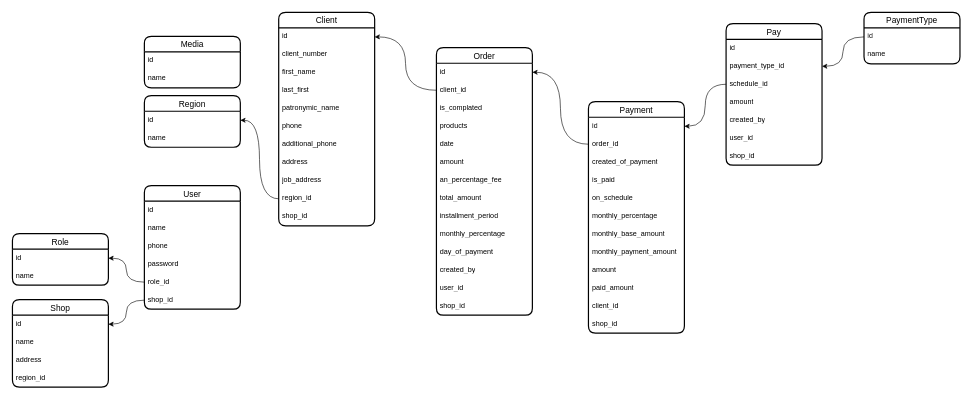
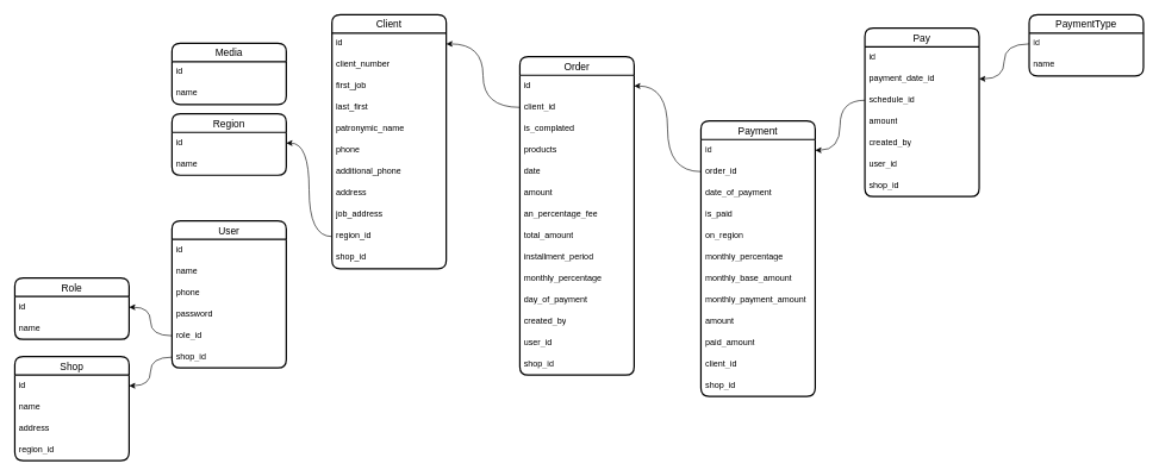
  <mxCell id="0" />
  <mxCell id="1" parent="0" />
  <mxCell id="2" value="User" style="swimlane;fontStyle=0;childLayout=stackLayout;horizontal=1;startSize=26;horizontalStack=0;resizeParent=1;resizeParentMax=0;resizeLast=0;collapsible=1;marginBottom=0;align=center;fontSize=14;strokeWidth=2;rounded=1;shadow=0;glass=0;swimlaneLine=1;" parent="1" vertex="1"><mxGeometry x="240" y="309" width="160" height="206" as="geometry" /></mxCell>
  <mxCell id="3" value="id" style="text;strokeColor=none;fillColor=none;spacingLeft=4;spacingRight=4;overflow=hidden;rotatable=0;points=[[0,0.5],[1,0.5]];portConstraint=eastwest;fontSize=12;whiteSpace=wrap;html=1;" parent="2" vertex="1"><mxGeometry y="26" width="160" height="30" as="geometry" /></mxCell>
  <mxCell id="4" value="name" style="text;strokeColor=none;fillColor=none;spacingLeft=4;spacingRight=4;overflow=hidden;rotatable=0;points=[[0,0.5],[1,0.5]];portConstraint=eastwest;fontSize=12;whiteSpace=wrap;html=1;" parent="2" vertex="1"><mxGeometry y="56" width="160" height="30" as="geometry" /></mxCell>
  <mxCell id="5" value="phone" style="text;strokeColor=none;fillColor=none;spacingLeft=4;spacingRight=4;overflow=hidden;rotatable=0;points=[[0,0.5],[1,0.5]];portConstraint=eastwest;fontSize=12;whiteSpace=wrap;html=1;" parent="2" vertex="1"><mxGeometry y="86" width="160" height="30" as="geometry" /></mxCell>
  <mxCell id="6" value="password" style="text;strokeColor=none;fillColor=none;spacingLeft=4;spacingRight=4;overflow=hidden;rotatable=0;points=[[0,0.5],[1,0.5]];portConstraint=eastwest;fontSize=12;whiteSpace=wrap;html=1;" parent="2" vertex="1"><mxGeometry y="116" width="160" height="30" as="geometry" /></mxCell>
  <mxCell id="7" value="role_id" style="text;strokeColor=none;fillColor=none;spacingLeft=4;spacingRight=4;overflow=hidden;rotatable=0;points=[[0,0.5],[1,0.5]];portConstraint=eastwest;fontSize=12;whiteSpace=wrap;html=1;" parent="2" vertex="1"><mxGeometry y="146" width="160" height="30" as="geometry" /></mxCell>
  <mxCell id="8" value="shop_id" style="text;strokeColor=none;fillColor=none;spacingLeft=4;spacingRight=4;overflow=hidden;rotatable=0;points=[[0,0.5],[1,0.5]];portConstraint=eastwest;fontSize=12;whiteSpace=wrap;html=1;" parent="2" vertex="1"><mxGeometry y="176" width="160" height="30" as="geometry" /></mxCell>
  <mxCell id="9" value="Order" style="swimlane;fontStyle=0;childLayout=stackLayout;horizontal=1;startSize=26;horizontalStack=0;resizeParent=1;resizeParentMax=0;resizeLast=0;collapsible=1;marginBottom=0;align=center;fontSize=14;strokeWidth=2;rounded=1;shadow=0;glass=0;swimlaneLine=1;" parent="1" vertex="1"><mxGeometry x="727" y="79" width="160" height="446" as="geometry" /></mxCell>
  <mxCell id="10" value="id" style="text;strokeColor=none;fillColor=none;spacingLeft=4;spacingRight=4;overflow=hidden;rotatable=0;points=[[0,0.5],[1,0.5]];portConstraint=eastwest;fontSize=12;whiteSpace=wrap;html=1;" parent="9" vertex="1"><mxGeometry y="26" width="160" height="30" as="geometry" /></mxCell>
  <mxCell id="11" value="client_id" style="text;strokeColor=none;fillColor=none;spacingLeft=4;spacingRight=4;overflow=hidden;rotatable=0;points=[[0,0.5],[1,0.5]];portConstraint=eastwest;fontSize=12;whiteSpace=wrap;html=1;" parent="9" vertex="1"><mxGeometry y="56" width="160" height="30" as="geometry" /></mxCell>
  <mxCell id="12" value="is_complated" style="text;strokeColor=none;fillColor=none;spacingLeft=4;spacingRight=4;overflow=hidden;rotatable=0;points=[[0,0.5],[1,0.5]];portConstraint=eastwest;fontSize=12;whiteSpace=wrap;html=1;" parent="9" vertex="1"><mxGeometry y="86" width="160" height="30" as="geometry" /></mxCell>
  <mxCell id="13" value="products" style="text;strokeColor=none;fillColor=none;spacingLeft=4;spacingRight=4;overflow=hidden;rotatable=0;points=[[0,0.5],[1,0.5]];portConstraint=eastwest;fontSize=12;whiteSpace=wrap;html=1;" parent="9" vertex="1"><mxGeometry y="116" width="160" height="30" as="geometry" /></mxCell>
  <mxCell id="14" value="date" style="text;strokeColor=none;fillColor=none;spacingLeft=4;spacingRight=4;overflow=hidden;rotatable=0;points=[[0,0.5],[1,0.5]];portConstraint=eastwest;fontSize=12;whiteSpace=wrap;html=1;" parent="9" vertex="1"><mxGeometry y="146" width="160" height="30" as="geometry" /></mxCell>
  <mxCell id="15" value="amount" style="text;strokeColor=none;fillColor=none;spacingLeft=4;spacingRight=4;overflow=hidden;rotatable=0;points=[[0,0.5],[1,0.5]];portConstraint=eastwest;fontSize=12;whiteSpace=wrap;html=1;" parent="9" vertex="1"><mxGeometry y="176" width="160" height="30" as="geometry" /></mxCell>
  <mxCell id="16" value="an_percentage_fee" style="text;strokeColor=none;fillColor=none;spacingLeft=4;spacingRight=4;overflow=hidden;rotatable=0;points=[[0,0.5],[1,0.5]];portConstraint=eastwest;fontSize=12;whiteSpace=wrap;html=1;" parent="9" vertex="1"><mxGeometry y="206" width="160" height="30" as="geometry" /></mxCell>
  <mxCell id="17" value="total_amount" style="text;strokeColor=none;fillColor=none;spacingLeft=4;spacingRight=4;overflow=hidden;rotatable=0;points=[[0,0.5],[1,0.5]];portConstraint=eastwest;fontSize=12;whiteSpace=wrap;html=1;" parent="9" vertex="1"><mxGeometry y="236" width="160" height="30" as="geometry" /></mxCell>
  <mxCell id="18" value="installment_period" style="text;strokeColor=none;fillColor=none;spacingLeft=4;spacingRight=4;overflow=hidden;rotatable=0;points=[[0,0.5],[1,0.5]];portConstraint=eastwest;fontSize=12;whiteSpace=wrap;html=1;" parent="9" vertex="1"><mxGeometry y="266" width="160" height="30" as="geometry" /></mxCell>
  <mxCell id="19" value="monthly_percentage" style="text;strokeColor=none;fillColor=none;spacingLeft=4;spacingRight=4;overflow=hidden;rotatable=0;points=[[0,0.5],[1,0.5]];portConstraint=eastwest;fontSize=12;whiteSpace=wrap;html=1;" parent="9" vertex="1"><mxGeometry y="296" width="160" height="30" as="geometry" /></mxCell>
  <mxCell id="20" value="day_of_payment" style="text;strokeColor=none;fillColor=none;spacingLeft=4;spacingRight=4;overflow=hidden;rotatable=0;points=[[0,0.5],[1,0.5]];portConstraint=eastwest;fontSize=12;whiteSpace=wrap;html=1;" parent="9" vertex="1"><mxGeometry y="326" width="160" height="30" as="geometry" /></mxCell>
  <mxCell id="21" value="created_by" style="text;strokeColor=none;fillColor=none;spacingLeft=4;spacingRight=4;overflow=hidden;rotatable=0;points=[[0,0.5],[1,0.5]];portConstraint=eastwest;fontSize=12;whiteSpace=wrap;html=1;" parent="9" vertex="1"><mxGeometry y="356" width="160" height="30" as="geometry" /></mxCell>
  <mxCell id="22" value="user_id" style="text;strokeColor=none;fillColor=none;spacingLeft=4;spacingRight=4;overflow=hidden;rotatable=0;points=[[0,0.5],[1,0.5]];portConstraint=eastwest;fontSize=12;whiteSpace=wrap;html=1;" parent="9" vertex="1"><mxGeometry y="386" width="160" height="30" as="geometry" /></mxCell>
  <mxCell id="23" value="shop_id" style="text;strokeColor=none;fillColor=none;spacingLeft=4;spacingRight=4;overflow=hidden;rotatable=0;points=[[0,0.5],[1,0.5]];portConstraint=eastwest;fontSize=12;whiteSpace=wrap;html=1;" parent="9" vertex="1"><mxGeometry y="416" width="160" height="30" as="geometry" /></mxCell>
  <mxCell id="24" value="Role" style="swimlane;fontStyle=0;childLayout=stackLayout;horizontal=1;startSize=26;horizontalStack=0;resizeParent=1;resizeParentMax=0;resizeLast=0;collapsible=1;marginBottom=0;align=center;fontSize=14;strokeWidth=2;rounded=1;shadow=0;glass=0;swimlaneLine=1;" parent="1" vertex="1"><mxGeometry x="20" y="389" width="160" height="86" as="geometry" /></mxCell>
  <mxCell id="25" value="id" style="text;strokeColor=none;fillColor=none;spacingLeft=4;spacingRight=4;overflow=hidden;rotatable=0;points=[[0,0.5],[1,0.5]];portConstraint=eastwest;fontSize=12;whiteSpace=wrap;html=1;" parent="24" vertex="1"><mxGeometry y="26" width="160" height="30" as="geometry" /></mxCell>
  <mxCell id="26" value="name" style="text;strokeColor=none;fillColor=none;spacingLeft=4;spacingRight=4;overflow=hidden;rotatable=0;points=[[0,0.5],[1,0.5]];portConstraint=eastwest;fontSize=12;whiteSpace=wrap;html=1;" parent="24" vertex="1"><mxGeometry y="56" width="160" height="30" as="geometry" /></mxCell>
  <mxCell id="27" value="Client" style="swimlane;fontStyle=0;childLayout=stackLayout;horizontal=1;startSize=26;horizontalStack=0;resizeParent=1;resizeParentMax=0;resizeLast=0;collapsible=1;marginBottom=0;align=center;fontSize=14;strokeWidth=2;rounded=1;shadow=0;glass=0;swimlaneLine=1;" parent="1" vertex="1"><mxGeometry x="464" y="20" width="160" height="356" as="geometry" /></mxCell>
  <mxCell id="28" value="id" style="text;strokeColor=none;fillColor=none;spacingLeft=4;spacingRight=4;overflow=hidden;rotatable=0;points=[[0,0.5],[1,0.5]];portConstraint=eastwest;fontSize=12;whiteSpace=wrap;html=1;" parent="27" vertex="1"><mxGeometry y="26" width="160" height="30" as="geometry" /></mxCell>
  <mxCell id="29" value="client_number" style="text;strokeColor=none;fillColor=none;spacingLeft=4;spacingRight=4;overflow=hidden;rotatable=0;points=[[0,0.5],[1,0.5]];portConstraint=eastwest;fontSize=12;whiteSpace=wrap;html=1;" parent="27" vertex="1"><mxGeometry y="56" width="160" height="30" as="geometry" /></mxCell>
- <mxCell id="30" value="first_name" style="text;strokeColor=none;fillColor=none;spacingLeft=4;spacingRight=4;overflow=hidden;rotatable=0;points=[[0,0.5],[1,0.5]];portConstraint=eastwest;fontSize=12;whiteSpace=wrap;html=1;" parent="27" vertex="1"><mxGeometry y="86" width="160" height="30" as="geometry" /></mxCell>
+ <mxCell id="30" value="first_job" style="text;strokeColor=none;fillColor=none;spacingLeft=4;spacingRight=4;overflow=hidden;rotatable=0;points=[[0,0.5],[1,0.5]];portConstraint=eastwest;fontSize=12;whiteSpace=wrap;html=1;" parent="27" vertex="1"><mxGeometry y="86" width="160" height="30" as="geometry" /></mxCell>
  <mxCell id="31" value="last_first" style="text;strokeColor=none;fillColor=none;spacingLeft=4;spacingRight=4;overflow=hidden;rotatable=0;points=[[0,0.5],[1,0.5]];portConstraint=eastwest;fontSize=12;whiteSpace=wrap;html=1;" parent="27" vertex="1"><mxGeometry y="116" width="160" height="30" as="geometry" /></mxCell>
  <mxCell id="32" value="patronymic_name" style="text;strokeColor=none;fillColor=none;spacingLeft=4;spacingRight=4;overflow=hidden;rotatable=0;points=[[0,0.5],[1,0.5]];portConstraint=eastwest;fontSize=12;whiteSpace=wrap;html=1;" parent="27" vertex="1"><mxGeometry y="146" width="160" height="30" as="geometry" /></mxCell>
  <mxCell id="33" value="phone" style="text;strokeColor=none;fillColor=none;spacingLeft=4;spacingRight=4;overflow=hidden;rotatable=0;points=[[0,0.5],[1,0.5]];portConstraint=eastwest;fontSize=12;whiteSpace=wrap;html=1;" parent="27" vertex="1"><mxGeometry y="176" width="160" height="30" as="geometry" /></mxCell>
  <mxCell id="34" value="additional_phone" style="text;strokeColor=none;fillColor=none;spacingLeft=4;spacingRight=4;overflow=hidden;rotatable=0;points=[[0,0.5],[1,0.5]];portConstraint=eastwest;fontSize=12;whiteSpace=wrap;html=1;" parent="27" vertex="1"><mxGeometry y="206" width="160" height="30" as="geometry" /></mxCell>
  <mxCell id="35" value="address" style="text;strokeColor=none;fillColor=none;spacingLeft=4;spacingRight=4;overflow=hidden;rotatable=0;points=[[0,0.5],[1,0.5]];portConstraint=eastwest;fontSize=12;whiteSpace=wrap;html=1;" parent="27" vertex="1"><mxGeometry y="236" width="160" height="30" as="geometry" /></mxCell>
  <mxCell id="36" value="job_address" style="text;strokeColor=none;fillColor=none;spacingLeft=4;spacingRight=4;overflow=hidden;rotatable=0;points=[[0,0.5],[1,0.5]];portConstraint=eastwest;fontSize=12;whiteSpace=wrap;html=1;" parent="27" vertex="1"><mxGeometry y="266" width="160" height="30" as="geometry" /></mxCell>
  <mxCell id="37" value="region_id" style="text;strokeColor=none;fillColor=none;spacingLeft=4;spacingRight=4;overflow=hidden;rotatable=0;points=[[0,0.5],[1,0.5]];portConstraint=eastwest;fontSize=12;whiteSpace=wrap;html=1;" parent="27" vertex="1"><mxGeometry y="296" width="160" height="30" as="geometry" /></mxCell>
  <mxCell id="38" value="shop_id" style="text;strokeColor=none;fillColor=none;spacingLeft=4;spacingRight=4;overflow=hidden;rotatable=0;points=[[0,0.5],[1,0.5]];portConstraint=eastwest;fontSize=12;whiteSpace=wrap;html=1;" parent="27" vertex="1"><mxGeometry y="326" width="160" height="30" as="geometry" /></mxCell>
  <mxCell id="39" value="Media" style="swimlane;fontStyle=0;childLayout=stackLayout;horizontal=1;startSize=26;horizontalStack=0;resizeParent=1;resizeParentMax=0;resizeLast=0;collapsible=1;marginBottom=0;align=center;fontSize=14;strokeWidth=2;rounded=1;shadow=0;glass=0;swimlaneLine=1;" parent="1" vertex="1"><mxGeometry x="240" y="60" width="160" height="86" as="geometry" /></mxCell>
  <mxCell id="40" value="id" style="text;strokeColor=none;fillColor=none;spacingLeft=4;spacingRight=4;overflow=hidden;rotatable=0;points=[[0,0.5],[1,0.5]];portConstraint=eastwest;fontSize=12;whiteSpace=wrap;html=1;" parent="39" vertex="1"><mxGeometry y="26" width="160" height="30" as="geometry" /></mxCell>
  <mxCell id="41" value="name" style="text;strokeColor=none;fillColor=none;spacingLeft=4;spacingRight=4;overflow=hidden;rotatable=0;points=[[0,0.5],[1,0.5]];portConstraint=eastwest;fontSize=12;whiteSpace=wrap;html=1;" parent="39" vertex="1"><mxGeometry y="56" width="160" height="30" as="geometry" /></mxCell>
  <mxCell id="42" style="edgeStyle=orthogonalEdgeStyle;rounded=0;orthogonalLoop=1;jettySize=auto;html=1;entryX=1;entryY=0.5;entryDx=0;entryDy=0;elbow=vertical;curved=1;" parent="1" source="11" target="28" edge="1"><mxGeometry relative="1" as="geometry" /></mxCell>
  <mxCell id="43" value="Payment" style="swimlane;fontStyle=0;childLayout=stackLayout;horizontal=1;startSize=26;horizontalStack=0;resizeParent=1;resizeParentMax=0;resizeLast=0;collapsible=1;marginBottom=0;align=center;fontSize=14;strokeWidth=2;rounded=1;shadow=0;glass=0;swimlaneLine=1;" parent="1" vertex="1"><mxGeometry x="980.5" y="169" width="160" height="386" as="geometry" /></mxCell>
  <mxCell id="44" value="id" style="text;strokeColor=none;fillColor=none;spacingLeft=4;spacingRight=4;overflow=hidden;rotatable=0;points=[[0,0.5],[1,0.5]];portConstraint=eastwest;fontSize=12;whiteSpace=wrap;html=1;" parent="43" vertex="1"><mxGeometry y="26" width="160" height="30" as="geometry" /></mxCell>
  <mxCell id="45" value="order_id" style="text;strokeColor=none;fillColor=none;spacingLeft=4;spacingRight=4;overflow=hidden;rotatable=0;points=[[0,0.5],[1,0.5]];portConstraint=eastwest;fontSize=12;whiteSpace=wrap;html=1;" parent="43" vertex="1"><mxGeometry y="56" width="160" height="30" as="geometry" /></mxCell>
- <mxCell id="46" value="created_of_payment" style="text;strokeColor=none;fillColor=none;spacingLeft=4;spacingRight=4;overflow=hidden;rotatable=0;points=[[0,0.5],[1,0.5]];portConstraint=eastwest;fontSize=12;whiteSpace=wrap;html=1;" parent="43" vertex="1"><mxGeometry y="86" width="160" height="30" as="geometry" /></mxCell>
+ <mxCell id="46" value="date_of_payment" style="text;strokeColor=none;fillColor=none;spacingLeft=4;spacingRight=4;overflow=hidden;rotatable=0;points=[[0,0.5],[1,0.5]];portConstraint=eastwest;fontSize=12;whiteSpace=wrap;html=1;" parent="43" vertex="1"><mxGeometry y="86" width="160" height="30" as="geometry" /></mxCell>
  <mxCell id="47" value="is_paid" style="text;strokeColor=none;fillColor=none;spacingLeft=4;spacingRight=4;overflow=hidden;rotatable=0;points=[[0,0.5],[1,0.5]];portConstraint=eastwest;fontSize=12;whiteSpace=wrap;html=1;" parent="43" vertex="1"><mxGeometry y="116" width="160" height="30" as="geometry" /></mxCell>
- <mxCell id="48" value="on_schedule" style="text;strokeColor=none;fillColor=none;spacingLeft=4;spacingRight=4;overflow=hidden;rotatable=0;points=[[0,0.5],[1,0.5]];portConstraint=eastwest;fontSize=12;whiteSpace=wrap;html=1;" parent="43" vertex="1"><mxGeometry y="146" width="160" height="30" as="geometry" /></mxCell>
+ <mxCell id="48" value="on_region" style="text;strokeColor=none;fillColor=none;spacingLeft=4;spacingRight=4;overflow=hidden;rotatable=0;points=[[0,0.5],[1,0.5]];portConstraint=eastwest;fontSize=12;whiteSpace=wrap;html=1;" parent="43" vertex="1"><mxGeometry y="146" width="160" height="30" as="geometry" /></mxCell>
  <mxCell id="49" value="monthly_percentage" style="text;strokeColor=none;fillColor=none;spacingLeft=4;spacingRight=4;overflow=hidden;rotatable=0;points=[[0,0.5],[1,0.5]];portConstraint=eastwest;fontSize=12;whiteSpace=wrap;html=1;" parent="43" vertex="1"><mxGeometry y="176" width="160" height="30" as="geometry" /></mxCell>
  <mxCell id="50" value="monthly_base_amount" style="text;strokeColor=none;fillColor=none;spacingLeft=4;spacingRight=4;overflow=hidden;rotatable=0;points=[[0,0.5],[1,0.5]];portConstraint=eastwest;fontSize=12;whiteSpace=wrap;html=1;" parent="43" vertex="1"><mxGeometry y="206" width="160" height="30" as="geometry" /></mxCell>
  <mxCell id="51" value="monthly_payment_amount" style="text;strokeColor=none;fillColor=none;spacingLeft=4;spacingRight=4;overflow=hidden;rotatable=0;points=[[0,0.5],[1,0.5]];portConstraint=eastwest;fontSize=12;whiteSpace=wrap;html=1;" parent="43" vertex="1"><mxGeometry y="236" width="160" height="30" as="geometry" /></mxCell>
  <mxCell id="52" value="amount" style="text;strokeColor=none;fillColor=none;spacingLeft=4;spacingRight=4;overflow=hidden;rotatable=0;points=[[0,0.5],[1,0.5]];portConstraint=eastwest;fontSize=12;whiteSpace=wrap;html=1;" parent="43" vertex="1"><mxGeometry y="266" width="160" height="30" as="geometry" /></mxCell>
  <mxCell id="53" value="paid_amount" style="text;strokeColor=none;fillColor=none;spacingLeft=4;spacingRight=4;overflow=hidden;rotatable=0;points=[[0,0.5],[1,0.5]];portConstraint=eastwest;fontSize=12;whiteSpace=wrap;html=1;" parent="43" vertex="1"><mxGeometry y="296" width="160" height="30" as="geometry" /></mxCell>
  <mxCell id="54" value="client_id" style="text;strokeColor=none;fillColor=none;spacingLeft=4;spacingRight=4;overflow=hidden;rotatable=0;points=[[0,0.5],[1,0.5]];portConstraint=eastwest;fontSize=12;whiteSpace=wrap;html=1;" parent="43" vertex="1"><mxGeometry y="326" width="160" height="30" as="geometry" /></mxCell>
  <mxCell id="55" value="shop_id" style="text;strokeColor=none;fillColor=none;spacingLeft=4;spacingRight=4;overflow=hidden;rotatable=0;points=[[0,0.5],[1,0.5]];portConstraint=eastwest;fontSize=12;whiteSpace=wrap;html=1;" parent="43" vertex="1"><mxGeometry y="356" width="160" height="30" as="geometry" /></mxCell>
  <mxCell id="56" style="edgeStyle=orthogonalEdgeStyle;rounded=0;orthogonalLoop=1;jettySize=auto;html=1;entryX=1;entryY=0.5;entryDx=0;entryDy=0;curved=1;" parent="1" source="45" target="10" edge="1"><mxGeometry relative="1" as="geometry" /></mxCell>
  <mxCell id="57" value="PaymentType" style="swimlane;fontStyle=0;childLayout=stackLayout;horizontal=1;startSize=26;horizontalStack=0;resizeParent=1;resizeParentMax=0;resizeLast=0;collapsible=1;marginBottom=0;align=center;fontSize=14;strokeWidth=2;rounded=1;shadow=0;glass=0;swimlaneLine=1;" parent="1" vertex="1"><mxGeometry x="1440" y="20" width="160" height="86" as="geometry" /></mxCell>
  <mxCell id="58" value="id" style="text;strokeColor=none;fillColor=none;spacingLeft=4;spacingRight=4;overflow=hidden;rotatable=0;points=[[0,0.5],[1,0.5]];portConstraint=eastwest;fontSize=12;whiteSpace=wrap;html=1;" parent="57" vertex="1"><mxGeometry y="26" width="160" height="30" as="geometry" /></mxCell>
  <mxCell id="59" value="name" style="text;strokeColor=none;fillColor=none;spacingLeft=4;spacingRight=4;overflow=hidden;rotatable=0;points=[[0,0.5],[1,0.5]];portConstraint=eastwest;fontSize=12;whiteSpace=wrap;html=1;" parent="57" vertex="1"><mxGeometry y="56" width="160" height="30" as="geometry" /></mxCell>
  <mxCell id="60" value="Region" style="swimlane;fontStyle=0;childLayout=stackLayout;horizontal=1;startSize=26;horizontalStack=0;resizeParent=1;resizeParentMax=0;resizeLast=0;collapsible=1;marginBottom=0;align=center;fontSize=14;strokeWidth=2;rounded=1;shadow=0;glass=0;swimlaneLine=1;" parent="1" vertex="1"><mxGeometry x="240" y="159" width="160" height="86" as="geometry" /></mxCell>
  <mxCell id="61" value="id" style="text;strokeColor=none;fillColor=none;spacingLeft=4;spacingRight=4;overflow=hidden;rotatable=0;points=[[0,0.5],[1,0.5]];portConstraint=eastwest;fontSize=12;whiteSpace=wrap;html=1;" parent="60" vertex="1"><mxGeometry y="26" width="160" height="30" as="geometry" /></mxCell>
  <mxCell id="62" value="name" style="text;strokeColor=none;fillColor=none;spacingLeft=4;spacingRight=4;overflow=hidden;rotatable=0;points=[[0,0.5],[1,0.5]];portConstraint=eastwest;fontSize=12;whiteSpace=wrap;html=1;" parent="60" vertex="1"><mxGeometry y="56" width="160" height="30" as="geometry" /></mxCell>
  <mxCell id="63" style="edgeStyle=orthogonalEdgeStyle;rounded=0;orthogonalLoop=1;jettySize=auto;html=1;entryX=1;entryY=0.5;entryDx=0;entryDy=0;curved=1;" parent="1" source="37" target="61" edge="1"><mxGeometry relative="1" as="geometry" /></mxCell>
  <mxCell id="64" value="Shop" style="swimlane;fontStyle=0;childLayout=stackLayout;horizontal=1;startSize=26;horizontalStack=0;resizeParent=1;resizeParentMax=0;resizeLast=0;collapsible=1;marginBottom=0;align=center;fontSize=14;strokeWidth=2;rounded=1;shadow=0;glass=0;swimlaneLine=1;" parent="1" vertex="1"><mxGeometry x="20" y="499" width="160" height="146" as="geometry" /></mxCell>
  <mxCell id="65" value="id" style="text;strokeColor=none;fillColor=none;spacingLeft=4;spacingRight=4;overflow=hidden;rotatable=0;points=[[0,0.5],[1,0.5]];portConstraint=eastwest;fontSize=12;whiteSpace=wrap;html=1;" parent="64" vertex="1"><mxGeometry y="26" width="160" height="30" as="geometry" /></mxCell>
  <mxCell id="66" value="name" style="text;strokeColor=none;fillColor=none;spacingLeft=4;spacingRight=4;overflow=hidden;rotatable=0;points=[[0,0.5],[1,0.5]];portConstraint=eastwest;fontSize=12;whiteSpace=wrap;html=1;" parent="64" vertex="1"><mxGeometry y="56" width="160" height="30" as="geometry" /></mxCell>
  <mxCell id="67" value="address" style="text;strokeColor=none;fillColor=none;spacingLeft=4;spacingRight=4;overflow=hidden;rotatable=0;points=[[0,0.5],[1,0.5]];portConstraint=eastwest;fontSize=12;whiteSpace=wrap;html=1;" parent="64" vertex="1"><mxGeometry y="86" width="160" height="30" as="geometry" /></mxCell>
  <mxCell id="68" value="region_id" style="text;strokeColor=none;fillColor=none;spacingLeft=4;spacingRight=4;overflow=hidden;rotatable=0;points=[[0,0.5],[1,0.5]];portConstraint=eastwest;fontSize=12;whiteSpace=wrap;html=1;" parent="64" vertex="1"><mxGeometry y="116" width="160" height="30" as="geometry" /></mxCell>
  <mxCell id="69" style="edgeStyle=orthogonalEdgeStyle;rounded=0;orthogonalLoop=1;jettySize=auto;html=1;entryX=1;entryY=0.5;entryDx=0;entryDy=0;curved=1;" parent="1" source="8" target="65" edge="1"><mxGeometry relative="1" as="geometry" /></mxCell>
  <mxCell id="70" value="Pay" style="swimlane;fontStyle=0;childLayout=stackLayout;horizontal=1;startSize=26;horizontalStack=0;resizeParent=1;resizeParentMax=0;resizeLast=0;collapsible=1;marginBottom=0;align=center;fontSize=14;strokeWidth=2;rounded=1;shadow=0;glass=0;swimlaneLine=1;" parent="1" vertex="1"><mxGeometry x="1210" y="39" width="160" height="236" as="geometry" /></mxCell>
  <mxCell id="71" value="id" style="text;strokeColor=none;fillColor=none;spacingLeft=4;spacingRight=4;overflow=hidden;rotatable=0;points=[[0,0.5],[1,0.5]];portConstraint=eastwest;fontSize=12;whiteSpace=wrap;html=1;" parent="70" vertex="1"><mxGeometry y="26" width="160" height="30" as="geometry" /></mxCell>
- <mxCell id="72" value="payment_type_id" style="text;strokeColor=none;fillColor=none;spacingLeft=4;spacingRight=4;overflow=hidden;rotatable=0;points=[[0,0.5],[1,0.5]];portConstraint=eastwest;fontSize=12;whiteSpace=wrap;html=1;" parent="70" vertex="1"><mxGeometry y="56" width="160" height="30" as="geometry" /></mxCell>
+ <mxCell id="72" value="payment_date_id" style="text;strokeColor=none;fillColor=none;spacingLeft=4;spacingRight=4;overflow=hidden;rotatable=0;points=[[0,0.5],[1,0.5]];portConstraint=eastwest;fontSize=12;whiteSpace=wrap;html=1;" parent="70" vertex="1"><mxGeometry y="56" width="160" height="30" as="geometry" /></mxCell>
  <mxCell id="73" value="schedule_id" style="text;strokeColor=none;fillColor=none;spacingLeft=4;spacingRight=4;overflow=hidden;rotatable=0;points=[[0,0.5],[1,0.5]];portConstraint=eastwest;fontSize=12;whiteSpace=wrap;html=1;" parent="70" vertex="1"><mxGeometry y="86" width="160" height="30" as="geometry" /></mxCell>
  <mxCell id="74" value="amount" style="text;strokeColor=none;fillColor=none;spacingLeft=4;spacingRight=4;overflow=hidden;rotatable=0;points=[[0,0.5],[1,0.5]];portConstraint=eastwest;fontSize=12;whiteSpace=wrap;html=1;" parent="70" vertex="1"><mxGeometry y="116" width="160" height="30" as="geometry" /></mxCell>
  <mxCell id="75" value="created_by" style="text;strokeColor=none;fillColor=none;spacingLeft=4;spacingRight=4;overflow=hidden;rotatable=0;points=[[0,0.5],[1,0.5]];portConstraint=eastwest;fontSize=12;whiteSpace=wrap;html=1;" parent="70" vertex="1"><mxGeometry y="146" width="160" height="30" as="geometry" /></mxCell>
  <mxCell id="76" value="user_id" style="text;strokeColor=none;fillColor=none;spacingLeft=4;spacingRight=4;overflow=hidden;rotatable=0;points=[[0,0.5],[1,0.5]];portConstraint=eastwest;fontSize=12;whiteSpace=wrap;html=1;" parent="70" vertex="1"><mxGeometry y="176" width="160" height="30" as="geometry" /></mxCell>
  <mxCell id="77" value="shop_id" style="text;strokeColor=none;fillColor=none;spacingLeft=4;spacingRight=4;overflow=hidden;rotatable=0;points=[[0,0.5],[1,0.5]];portConstraint=eastwest;fontSize=12;whiteSpace=wrap;html=1;" parent="70" vertex="1"><mxGeometry y="206" width="160" height="30" as="geometry" /></mxCell>
  <mxCell id="78" style="edgeStyle=orthogonalEdgeStyle;rounded=0;orthogonalLoop=1;jettySize=auto;html=1;entryX=1;entryY=0.5;entryDx=0;entryDy=0;curved=1;" parent="1" source="58" target="72" edge="1"><mxGeometry relative="1" as="geometry" /></mxCell>
  <mxCell id="79" style="edgeStyle=orthogonalEdgeStyle;rounded=0;orthogonalLoop=1;jettySize=auto;html=1;entryX=1;entryY=0.5;entryDx=0;entryDy=0;curved=1;" parent="1" source="73" target="44" edge="1"><mxGeometry relative="1" as="geometry" /></mxCell>
  <mxCell id="80" style="edgeStyle=orthogonalEdgeStyle;rounded=0;orthogonalLoop=1;jettySize=auto;html=1;entryX=1;entryY=0.5;entryDx=0;entryDy=0;curved=1;" parent="1" source="7" target="25" edge="1"><mxGeometry relative="1" as="geometry" /></mxCell>
